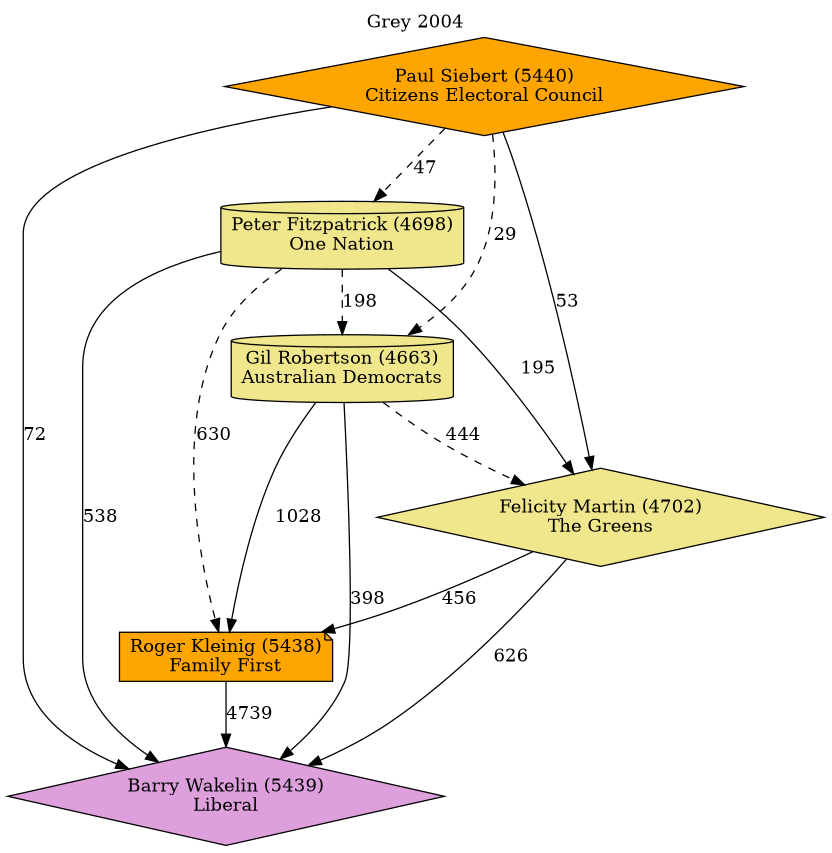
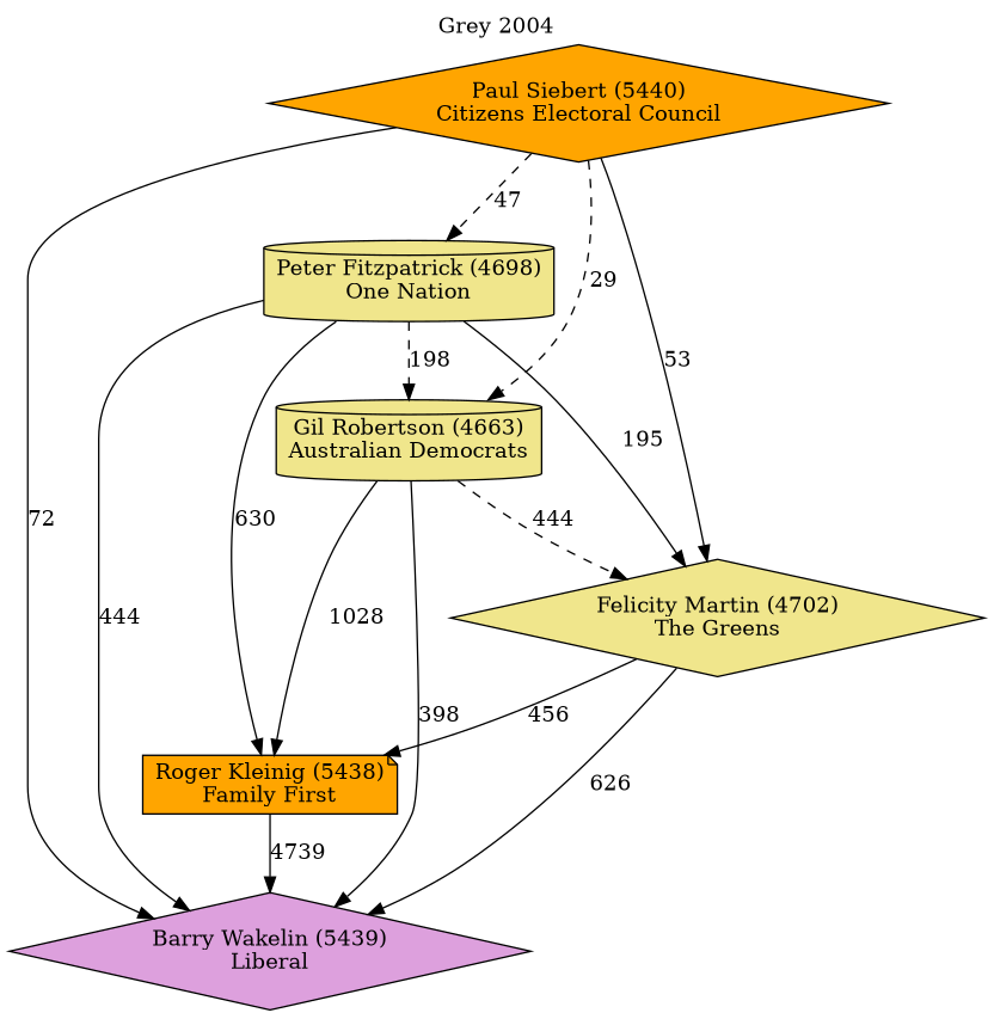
  digraph {
    label="Grey 2004"
    labelloc=t
    mclimit=10
    node [fillcolor=khaki shape=diamond style=filled]
    edge [style=solid]
    n1 [fillcolor=plum label="Barry Wakelin (5439)\nLiberal"]
    n2 [fillcolor=orange label="Roger Kleinig (5438)\nFamily First" shape=note]
    n3 [label="Felicity Martin (4702)\nThe Greens"]
    n4 [label="Gil Robertson (4663)\nAustralian Democrats" shape=cylinder]
    n5 [label="Peter Fitzpatrick (4698)\nOne Nation" shape=cylinder]
    n6 [fillcolor=orange label="Paul Siebert (5440)\nCitizens Electoral Council"]
    n2 -> n1 [label=4739]
    n3 -> n1 [label=626]
    n3 -> n2 [label=456]
    n4 -> n1 [label=398]
    n4 -> n2 [label=1028]
    n4 -> n3 [label=444 style=dashed]
-   n5 -> n1 [label=538]
-   n5 -> n2 [label=630 style=dashed]
+   n5 -> n1 [label=444]
+   n5 -> n2 [label=630]
    n5 -> n3 [label=195]
    n5 -> n4 [label=198 style=dashed]
    n6 -> n1 [label=72]
    n6 -> n3 [label=53]
    n6 -> n4 [label=29 style=dashed]
    n6 -> n5 [label=47 style=dashed]
  }
